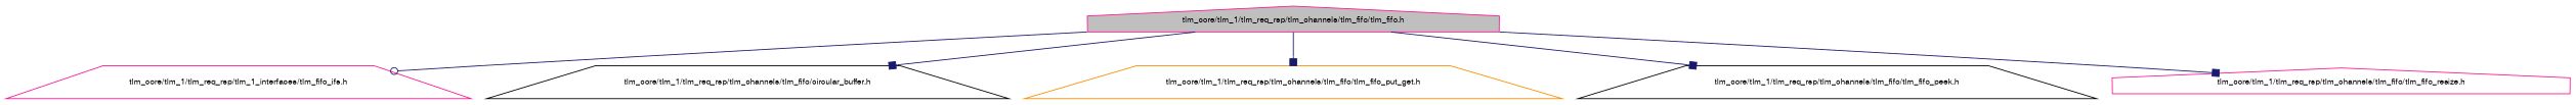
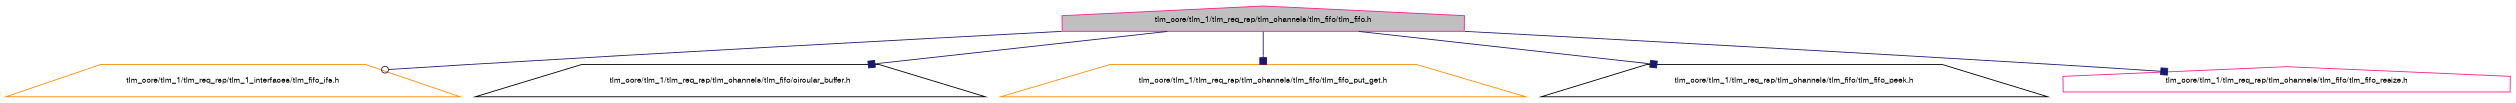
  digraph {
    node [color=deeppink fillcolor=white fontname=FreeSans fontsize=10 shape=trapezium style=filled]
    edge [color=midnightblue fontname=FreeSans fontsize=10 labelfontname=FreeSans labelfontsize=10 style=solid arrowhead=box]
    n1 [fillcolor=grey75 fontcolor=black height=0.2 label="tlm_core/tlm_1/tlm_req_rsp/tlm_channels/tlm_fifo/tlm_fifo.h" shape=house width=0.4]
-   n2 [height=0.2 label="tlm_core/tlm_1/tlm_req_rsp/tlm_1_interfaces/tlm_fifo_ifs.h" width=0.4]
+   n2 [color=darkorange height=0.2 label="tlm_core/tlm_1/tlm_req_rsp/tlm_1_interfaces/tlm_fifo_ifs.h" width=0.4]
    n3 [color=black height=0.2 label="tlm_core/tlm_1/tlm_req_rsp/tlm_channels/tlm_fifo/circular_buffer.h" width=0.4]
    n4 [color=darkorange height=0.2 label="tlm_core/tlm_1/tlm_req_rsp/tlm_channels/tlm_fifo/tlm_fifo_put_get.h" width=0.4]
    n5 [color=black height=0.2 label="tlm_core/tlm_1/tlm_req_rsp/tlm_channels/tlm_fifo/tlm_fifo_peek.h" width=0.4]
    n6 [height=0.2 label="tlm_core/tlm_1/tlm_req_rsp/tlm_channels/tlm_fifo/tlm_fifo_resize.h" shape=house width=0.4]
    n1 -> n2 [arrowhead=odot]
    n1 -> n3
    n1 -> n4
    n1 -> n5
    n1 -> n6
  }
